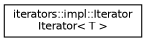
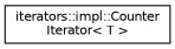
  digraph {
    rankdir=LR
-   n1 [color=black fillcolor=white fontname=Helvetica fontsize=10 height=0.2 label="iterators::impl::Iterator\lIterator\< T \>" shape=record style=filled width=0.4]
+   n1 [color=black fillcolor=white fontname=Helvetica fontsize=10 height=0.2 label="iterators::impl::Counter\lIterator\< T \>" shape=record style=filled width=0.4]
  }
